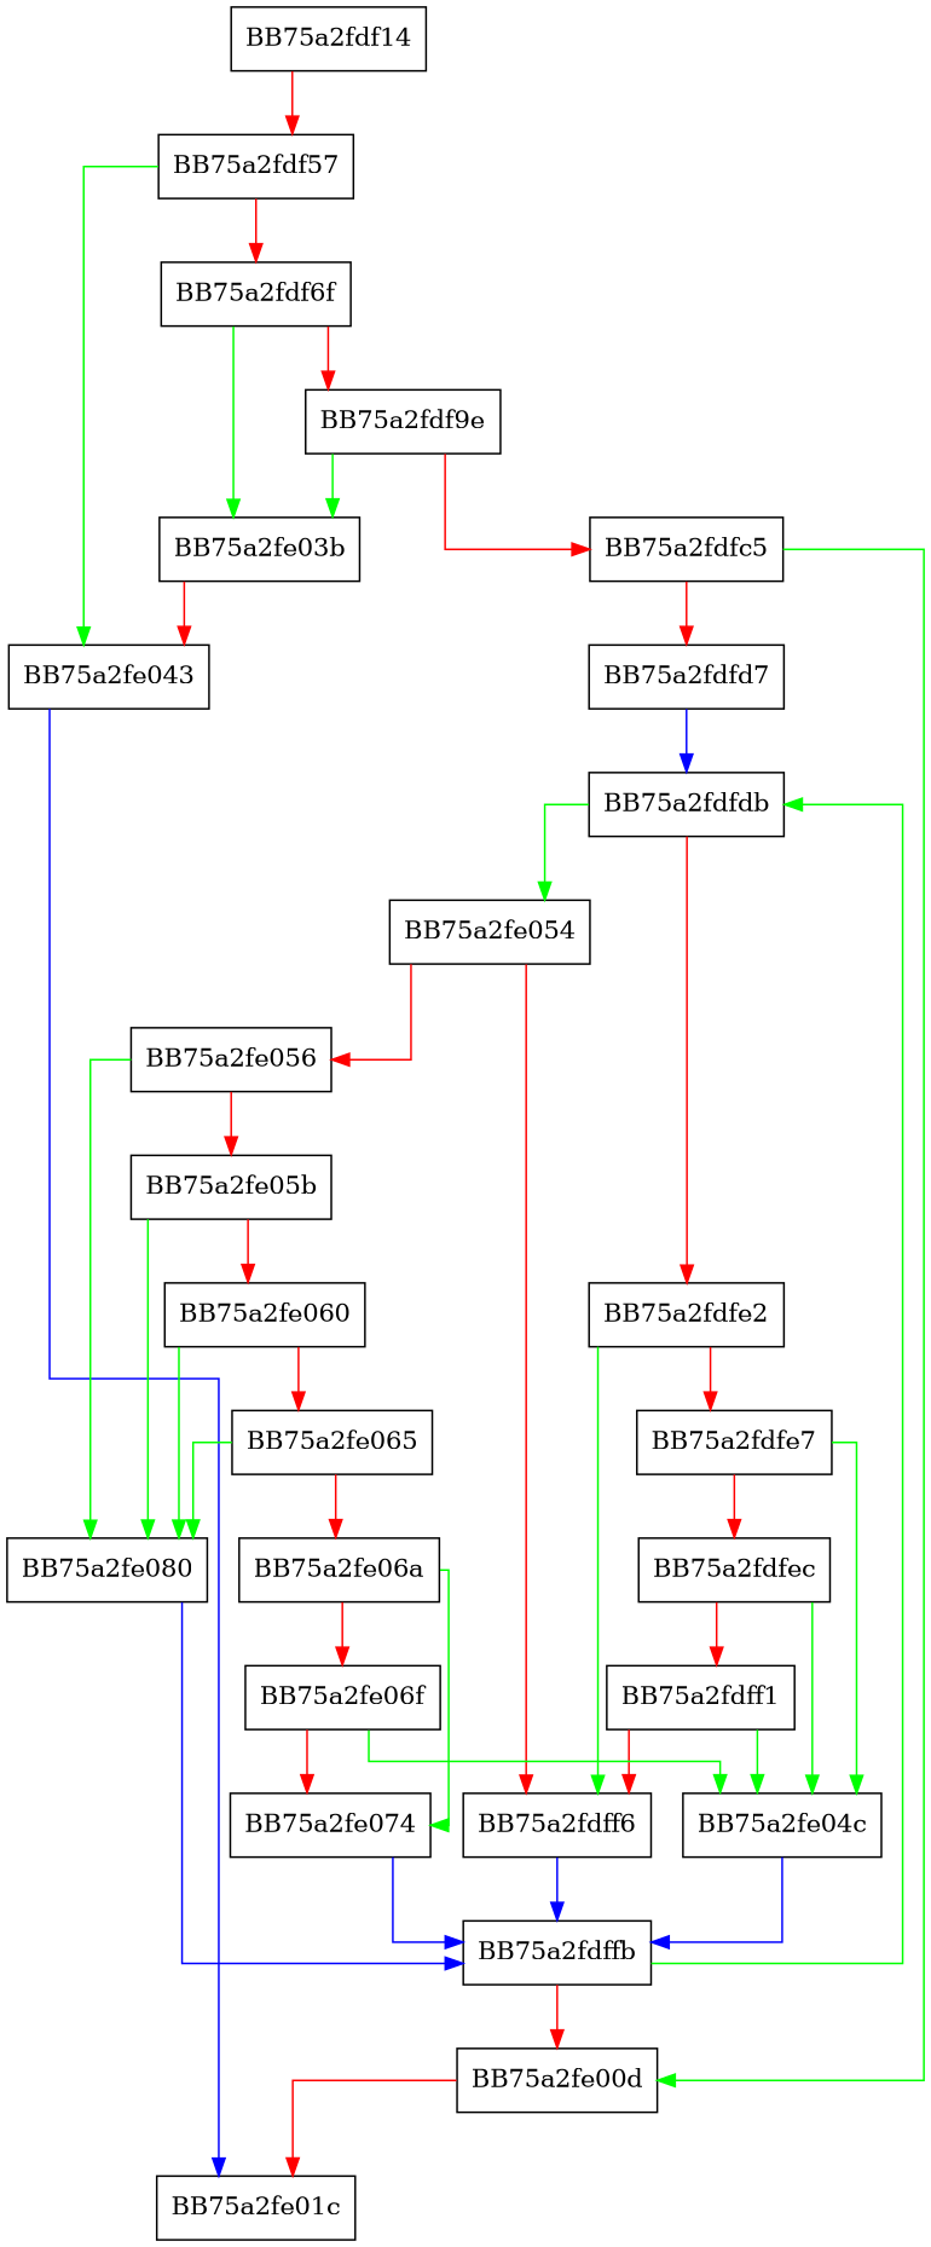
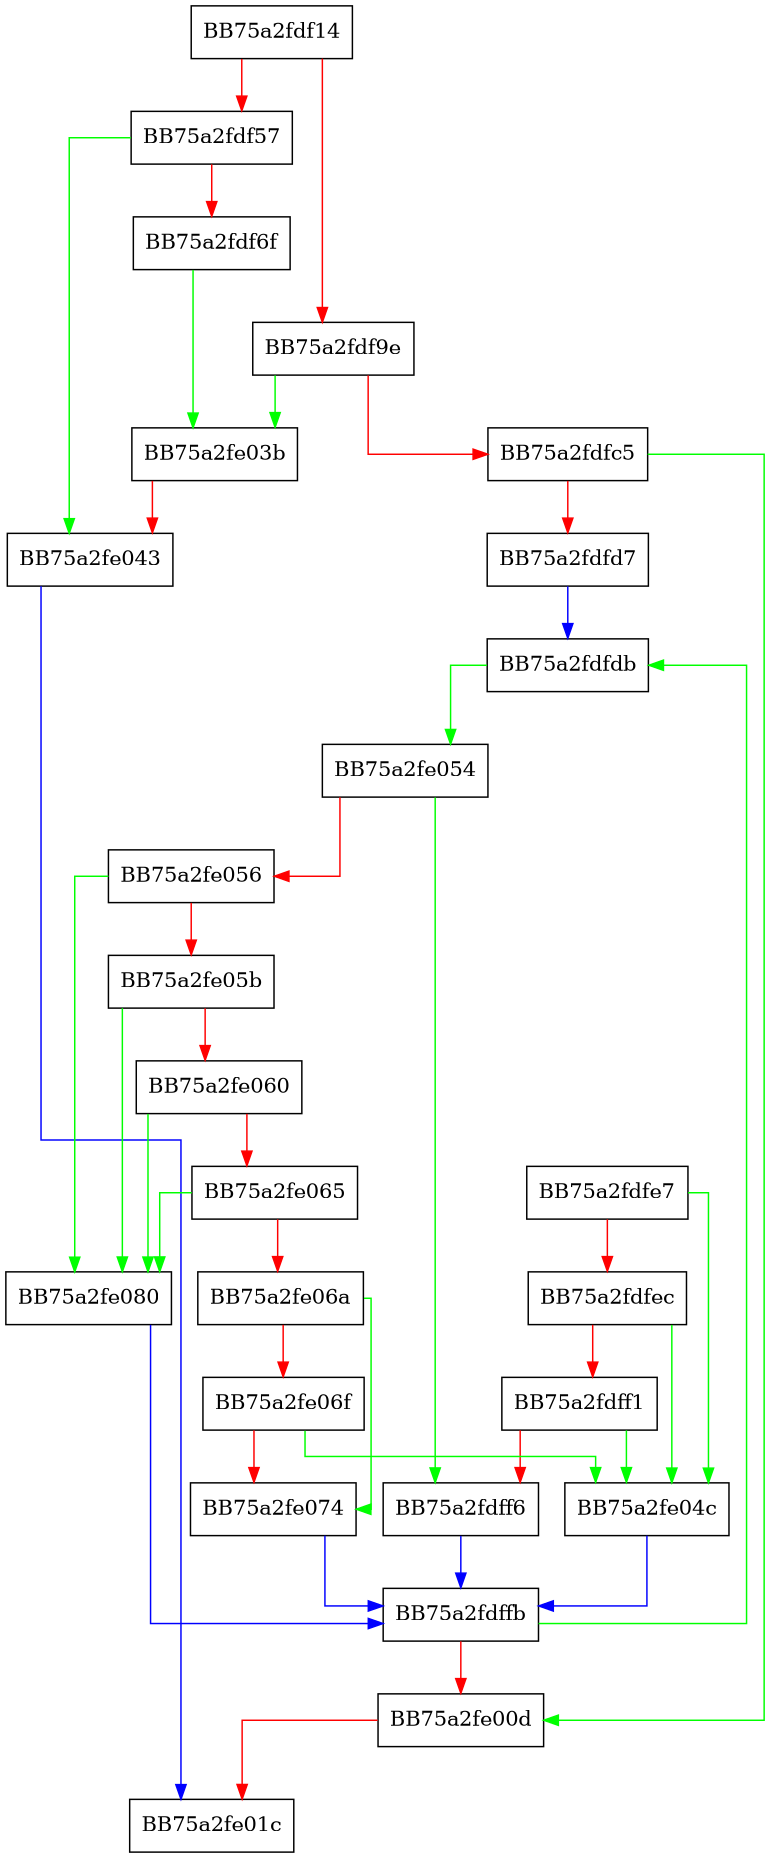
  digraph {
    splines=ortho
    node [shape=box]
    edge [color=red]
    BB75a2fdf14
    BB75a2fdf57
    BB75a2fe043
    BB75a2fdf6f
    BB75a2fe01c
    BB75a2fe03b
    BB75a2fdf9e
    BB75a2fdfc5
    BB75a2fe00d
    BB75a2fdfd7
    BB75a2fdfdb
    BB75a2fe054
-   BB75a2fdfe2
    BB75a2fdff6
    BB75a2fe056
    BB75a2fdfe7
    BB75a2fdffb
    BB75a2fe080
    BB75a2fe05b
    BB75a2fe04c
    BB75a2fdfec
    BB75a2fdff1
    BB75a2fe060
    BB75a2fe065
    BB75a2fe06a
    BB75a2fe074
    BB75a2fe06f
    BB75a2fdf14 -> BB75a2fdf57
    BB75a2fdf57 -> BB75a2fe043 [color=green]
    BB75a2fdf57 -> BB75a2fdf6f
    BB75a2fe043 -> BB75a2fe01c [color=blue]
    BB75a2fdf6f -> BB75a2fe03b [color=green]
-   BB75a2fdf6f -> BB75a2fdf9e
+   BB75a2fdf14 -> BB75a2fdf9e
    BB75a2fe03b -> BB75a2fe043
    BB75a2fdf9e -> BB75a2fe03b [color=green]
    BB75a2fdf9e -> BB75a2fdfc5
    BB75a2fdfc5 -> BB75a2fe00d [color=green]
    BB75a2fdfc5 -> BB75a2fdfd7
    BB75a2fe00d -> BB75a2fe01c
    BB75a2fdfd7 -> BB75a2fdfdb [color=blue]
    BB75a2fdfdb -> BB75a2fe054 [color=green]
-   BB75a2fdfdb -> BB75a2fdfe2
-   BB75a2fe054 -> BB75a2fdff6
+   BB75a2fe054 -> BB75a2fdff6 [color=green]
    BB75a2fe054 -> BB75a2fe056
-   BB75a2fdfe2 -> BB75a2fdff6 [color=green]
-   BB75a2fdfe2 -> BB75a2fdfe7
    BB75a2fdff6 -> BB75a2fdffb [color=blue]
    BB75a2fe056 -> BB75a2fe080 [color=green]
    BB75a2fe056 -> BB75a2fe05b
    BB75a2fdfe7 -> BB75a2fe04c [color=green]
    BB75a2fdfe7 -> BB75a2fdfec
    BB75a2fdffb -> BB75a2fe00d
    BB75a2fdffb -> BB75a2fdfdb [color=green]
    BB75a2fe080 -> BB75a2fdffb [color=blue]
    BB75a2fe05b -> BB75a2fe080 [color=green]
    BB75a2fe05b -> BB75a2fe060
    BB75a2fe04c -> BB75a2fdffb [color=blue]
    BB75a2fdfec -> BB75a2fe04c [color=green]
    BB75a2fdfec -> BB75a2fdff1
    BB75a2fdff1 -> BB75a2fdff6
    BB75a2fdff1 -> BB75a2fe04c [color=green]
    BB75a2fe060 -> BB75a2fe080 [color=green]
    BB75a2fe060 -> BB75a2fe065
    BB75a2fe065 -> BB75a2fe080 [color=green]
    BB75a2fe065 -> BB75a2fe06a
    BB75a2fe06a -> BB75a2fe074 [color=green]
    BB75a2fe06a -> BB75a2fe06f
    BB75a2fe074 -> BB75a2fdffb [color=blue]
    BB75a2fe06f -> BB75a2fe04c [color=green]
    BB75a2fe06f -> BB75a2fe074
  }
